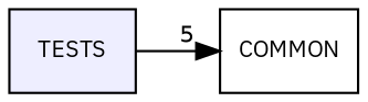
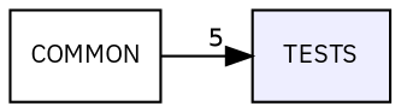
  digraph {
    compound=true
    rankdir=LR
    fontname="IBM Plex Sans"
    node [fontname="IBM Plex Sans" fontsize=10 shape=box]
    n1 [fillcolor="#eeeeff" label=TESTS pencolor=black style=filled]
    n2 [label=COMMON]
-   n1 -> n2 [headlabel=5 labeldistance=1.5 labelfontname=Helvetica labelfontsize=10 fontname="IBM Plex Sans"]
+   n2 -> n1 [headlabel=5 labeldistance=1.5 labelfontname=Helvetica labelfontsize=10 fontname="IBM Plex Sans"]
  }
